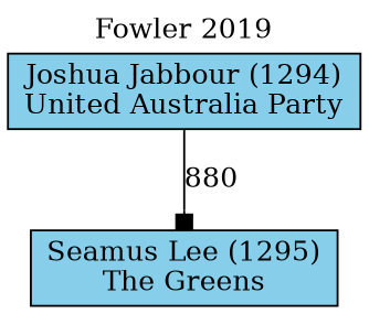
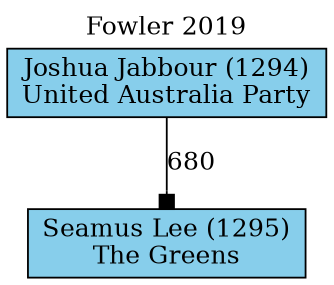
  digraph {
    label="Fowler 2019"
    labelloc=t
    mclimit=10
    node [shape=box style=filled fillcolor=skyblue]
    n1 [label="Joshua Jabbour (1294)\nUnited Australia Party"]
    n2 [label="Seamus Lee (1295)\nThe Greens"]
-   n1 -> n2 [label=880 arrowhead=box]
+   n1 -> n2 [label=680 arrowhead=box]
  }
